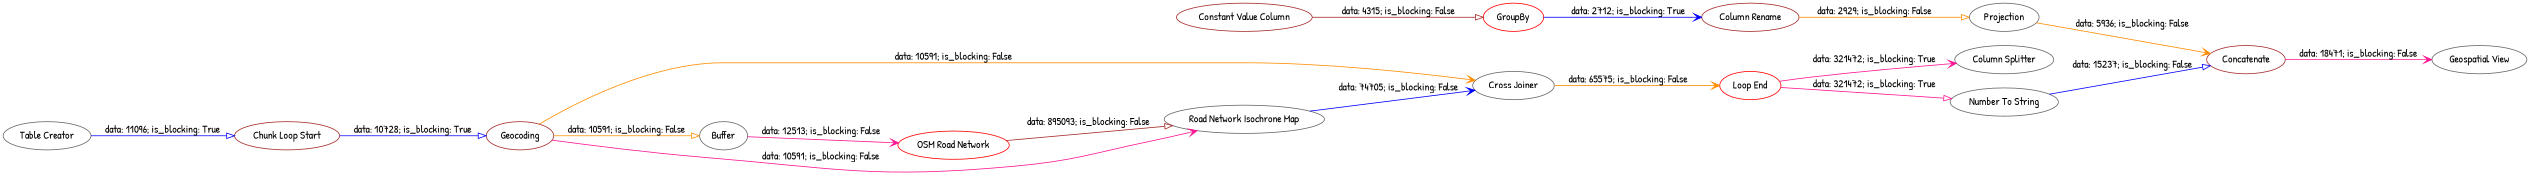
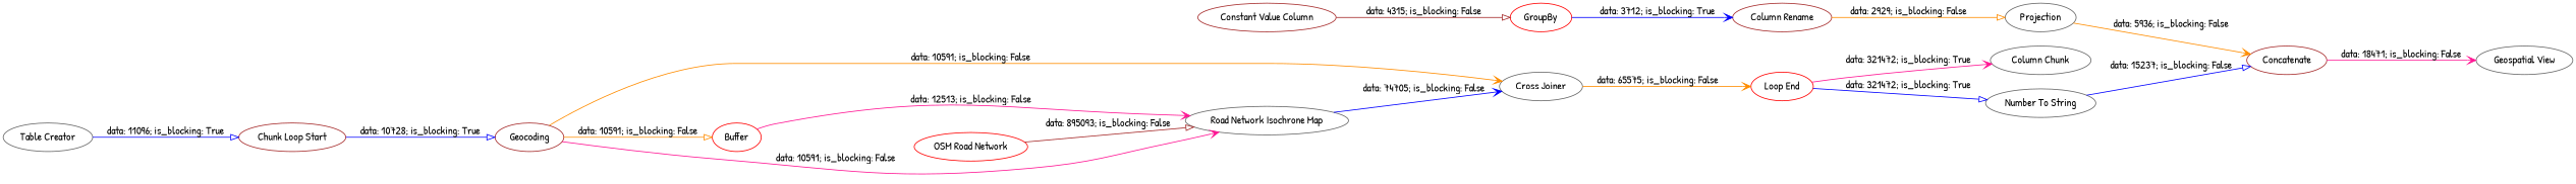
  digraph {
    fontname="Patrick Hand"
    rankdir=LR
    node [color=gray40 fontname="Patrick Hand"]
    edge [arrowhead=vee color=deeppink fontname="Patrick Hand"]
    n1 [color=red label="Loop End"]
-   n2 [label="Column Splitter"]
+   n2 [label="Column Chunk"]
    n3 [label="Number To String"]
    n4 [color=brown label=Concatenate]
    n5 [color=brown label=Geocoding]
    n6 [label="Cross Joiner"]
-   n7 [label=Buffer]
+   n7 [color=red label=Buffer]
    n8 [label="Road Network Isochrone Map"]
    n9 [color=red label="OSM Road Network"]
    n10 [color=red label=GroupBy]
    n11 [color=brown label="Column Rename"]
    n12 [label=Projection]
    n13 [color=brown label="Chunk Loop Start"]
    n14 [label="Geospatial View"]
    n15 [label="Table Creator"]
    n16 [color=brown label="Constant Value Column"]
    n1 -> n2 [label="data: 321472; is_blocking: True"]
-   n1 -> n3 [arrowhead=onormal label="data: 321472; is_blocking: True"]
+   n1 -> n3 [arrowhead=onormal color=blue label="data: 321472; is_blocking: True"]
    n3 -> n4 [arrowhead=onormal color=blue label="data: 15237; is_blocking: False"]
    n4 -> n14 [label="data: 18471; is_blocking: False"]
    n5 -> n6 [color=darkorange label="data: 10591; is_blocking: False"]
    n5 -> n7 [arrowhead=onormal color=darkorange label="data: 10591; is_blocking: False"]
    n5 -> n8 [label="data: 10591; is_blocking: False"]
    n6 -> n1 [color=darkorange label="data: 65575; is_blocking: False"]
-   n7 -> n9 [label="data: 12513; is_blocking: False"]
+   n7 -> n8 [label="data: 12513; is_blocking: False"]
    n8 -> n6 [color=blue label="data: 74705; is_blocking: False"]
    n9 -> n8 [arrowhead=onormal color=brown label="data: 895093; is_blocking: False"]
-   n10 -> n11 [color=blue label="data: 2712; is_blocking: True"]
+   n10 -> n11 [color=blue label="data: 3712; is_blocking: True"]
    n11 -> n12 [arrowhead=onormal color=darkorange label="data: 2929; is_blocking: False"]
    n12 -> n4 [color=darkorange label="data: 5936; is_blocking: False"]
    n13 -> n5 [arrowhead=onormal color=blue label="data: 10728; is_blocking: True"]
    n15 -> n13 [arrowhead=onormal color=blue label="data: 11096; is_blocking: True"]
    n16 -> n10 [arrowhead=onormal color=brown label="data: 4315; is_blocking: False"]
  }
